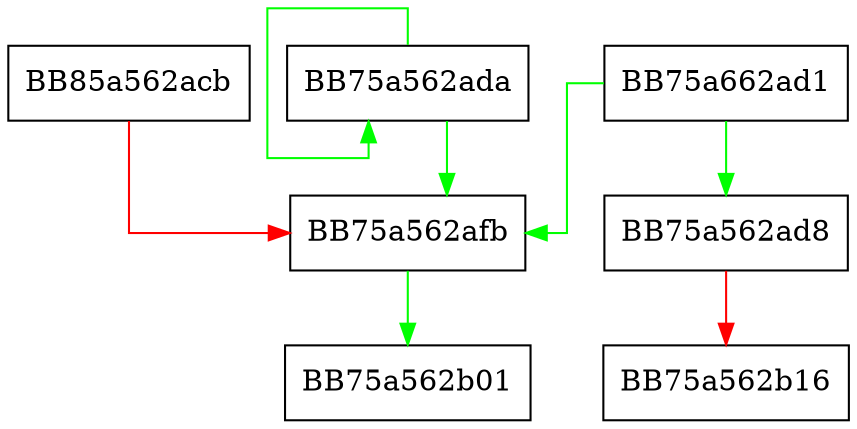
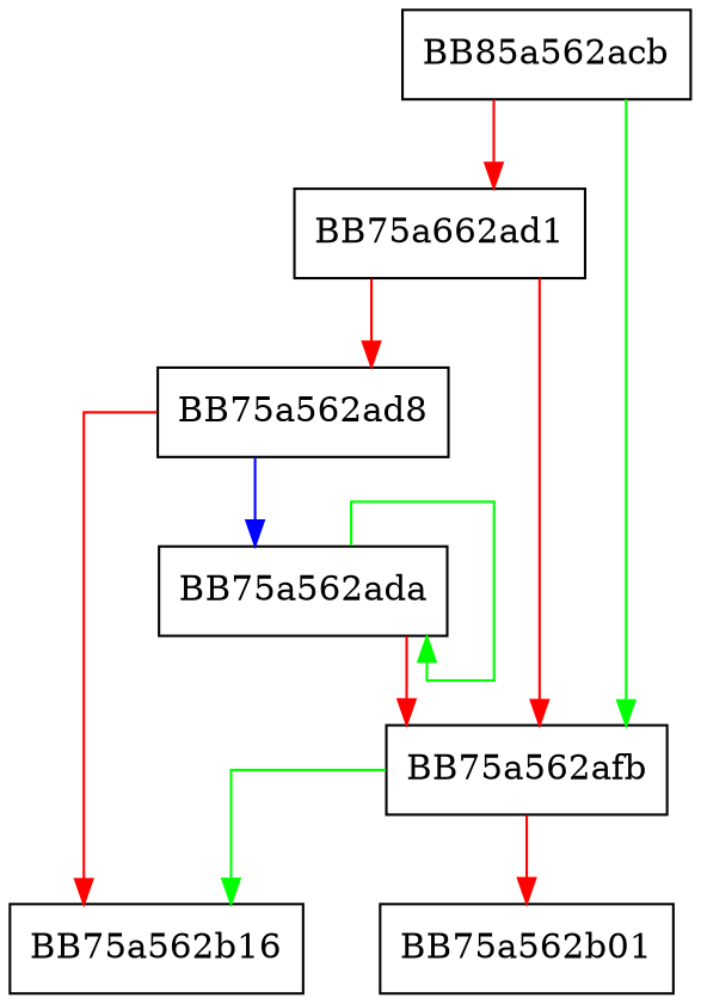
  digraph {
    splines=ortho
    node [shape=box]
    edge [color=red]
    n1 [label=BB75a662ad1]
    BB75a562afb
    BB75a562ad8
    n4 [label=BB85a562acb]
    BB75a562b16
    BB75a562b01
    BB75a562ada
-   n1 -> BB75a562afb [color=green]
-   n1 -> BB75a562ad8 [color=green]
-   BB75a562afb -> BB75a562b01 [color=green]
+   n1 -> BB75a562afb
+   n1 -> BB75a562ad8
+   BB75a562afb -> BB75a562b16 [color=green]
+   BB75a562afb -> BB75a562b01
    BB75a562ad8 -> BB75a562b16
-   n4 -> BB75a562afb
-   BB75a562ada -> BB75a562afb [color=green]
+   BB75a562ad8 -> BB75a562ada [color=blue]
+   n4 -> n1
+   n4 -> BB75a562afb [color=green]
+   BB75a562ada -> BB75a562afb
    BB75a562ada -> BB75a562ada [color=green]
  }
